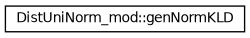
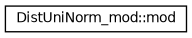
  digraph {
    rankdir=LR
-   n1 [color=black fillcolor=white fontname=Helvetica fontsize=10 height=0.2 label="DistUniNorm_mod::genNormKLD" shape=record style=filled width=0.4]
+   n1 [color=black fillcolor=white fontname=Helvetica fontsize=10 height=0.2 label="DistUniNorm_mod::mod" shape=record style=filled width=0.4]
  }
